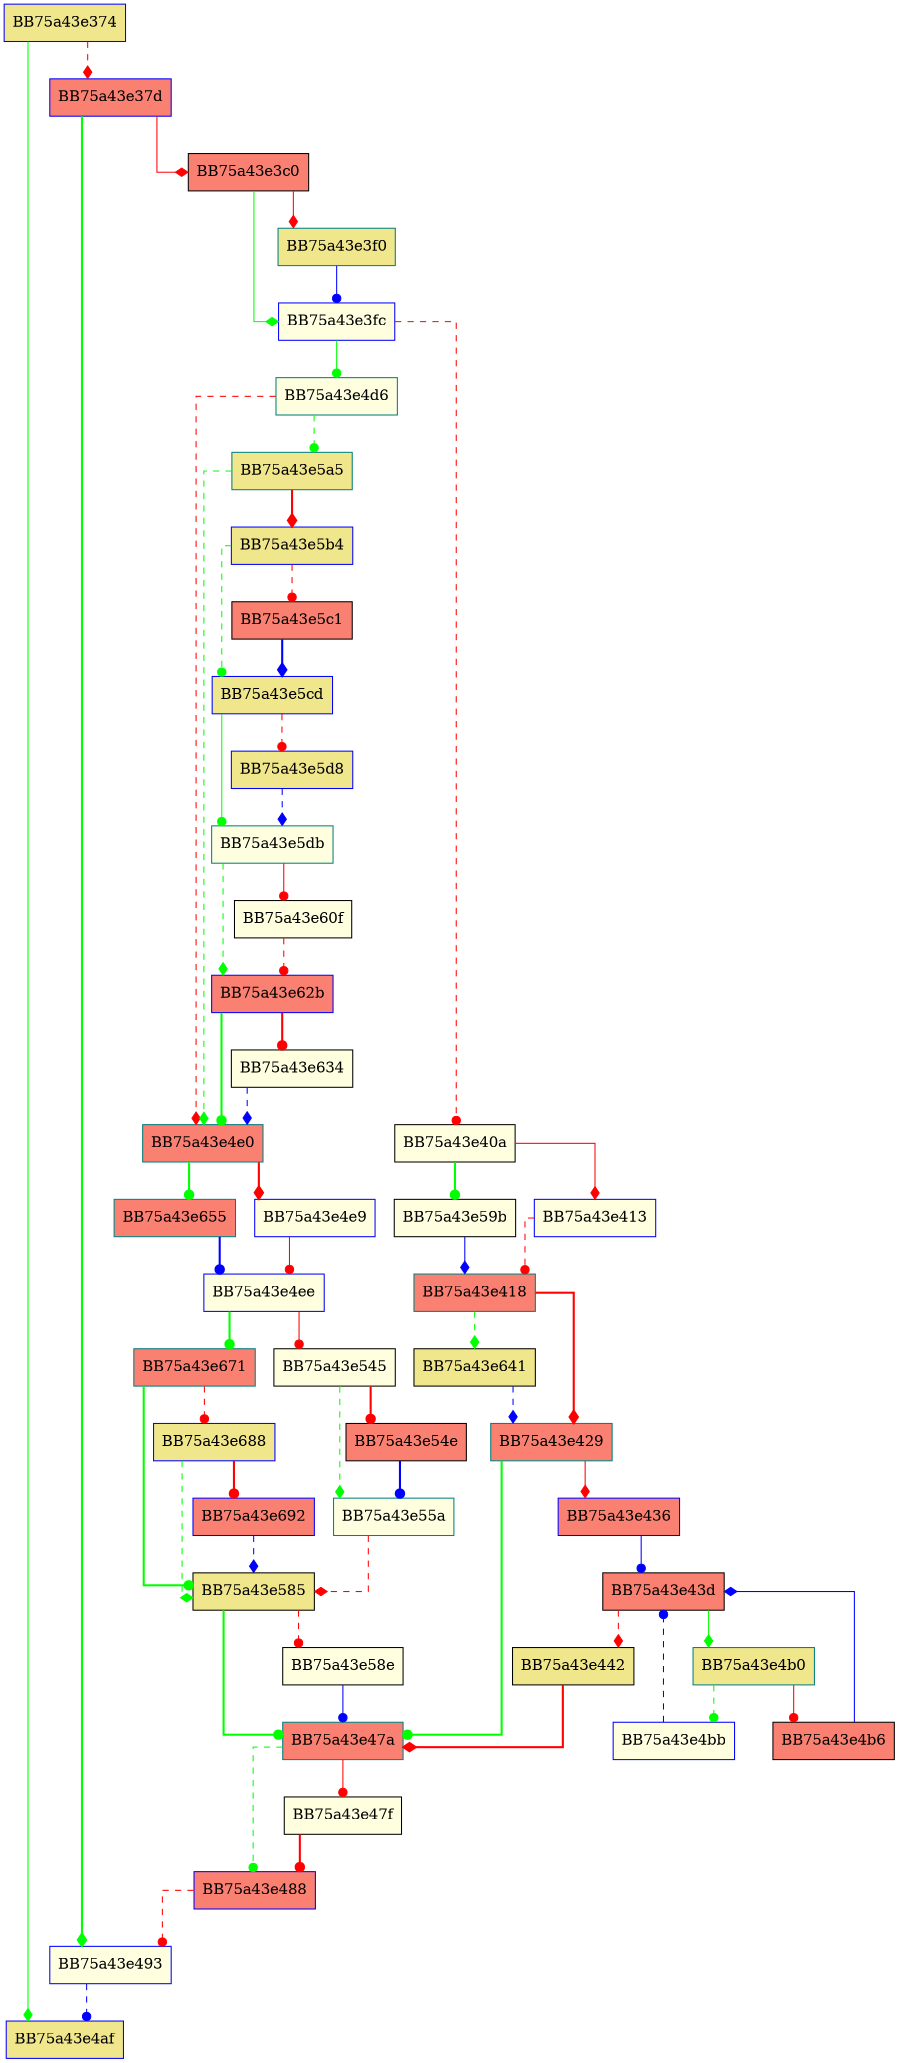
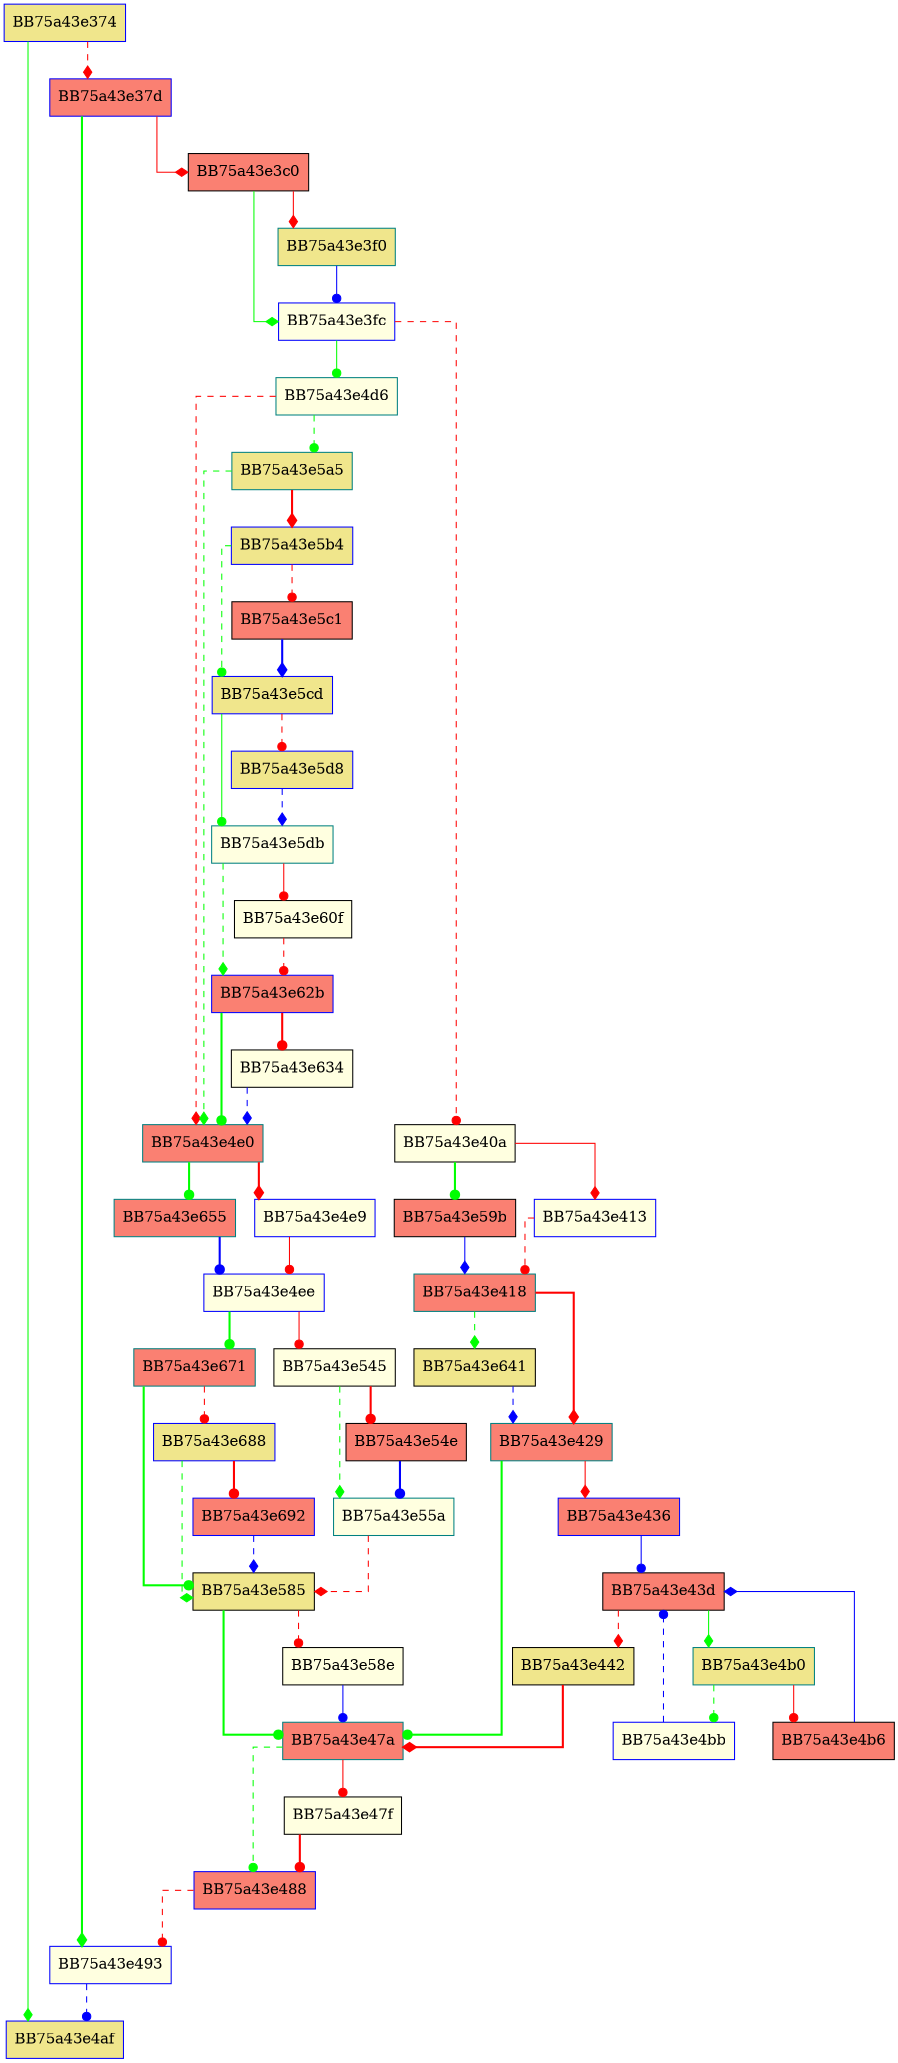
  digraph {
    splines=ortho
    node [color=blue fillcolor=salmon shape=box style=filled]
    edge [arrowhead=dot color=red style=dashed]
    BB75a43e374 [fillcolor=khaki]
    BB75a43e4af [fillcolor=khaki]
    BB75a43e37d
    BB75a43e493 [fillcolor=lightyellow]
    BB75a43e3c0 [color=black]
    BB75a43e3fc [fillcolor=lightyellow]
    BB75a43e3f0 [color=teal fillcolor=khaki]
    BB75a43e4d6 [color=teal fillcolor=lightyellow]
    BB75a43e40a [color=black fillcolor=lightyellow]
    BB75a43e5a5 [color=teal fillcolor=khaki]
    BB75a43e4e0 [color=teal]
-   BB75a43e59b [color=black fillcolor=lightyellow]
+   BB75a43e59b [color=black]
    BB75a43e413 [fillcolor=lightyellow]
    BB75a43e5b4 [fillcolor=khaki]
    BB75a43e655 [color=teal]
    BB75a43e4e9 [fillcolor=lightyellow]
    BB75a43e418 [color=teal]
    BB75a43e641 [color=black fillcolor=khaki]
    BB75a43e429 [color=teal]
    BB75a43e47a [color=teal]
    BB75a43e436
    BB75a43e488
    BB75a43e47f [color=black fillcolor=lightyellow]
    BB75a43e43d [color=black]
    BB75a43e4b0 [color=teal fillcolor=khaki]
    BB75a43e442 [color=black fillcolor=khaki]
    BB75a43e4bb [fillcolor=lightyellow]
    BB75a43e4b6 [color=black]
    BB75a43e5cd [fillcolor=khaki]
    BB75a43e5c1 [color=black]
    BB75a43e4ee [fillcolor=lightyellow]
    BB75a43e671 [color=teal]
    BB75a43e545 [color=black fillcolor=lightyellow]
    BB75a43e585 [color=black fillcolor=khaki]
    BB75a43e688 [fillcolor=khaki]
    BB75a43e55a [color=teal fillcolor=lightyellow]
    BB75a43e54e [color=black]
    BB75a43e58e [color=black fillcolor=lightyellow]
    BB75a43e692
    BB75a43e5db [color=teal fillcolor=lightyellow]
    BB75a43e5d8 [fillcolor=khaki]
    BB75a43e62b
    BB75a43e60f [color=black fillcolor=lightyellow]
    BB75a43e634 [color=black fillcolor=lightyellow]
    BB75a43e374 -> BB75a43e4af [arrowhead=diamond color=green style=solid]
    BB75a43e374 -> BB75a43e37d [arrowhead=diamond]
    BB75a43e37d -> BB75a43e493 [arrowhead=diamond color=green style=bold]
    BB75a43e37d -> BB75a43e3c0 [arrowhead=diamond style=solid]
    BB75a43e493 -> BB75a43e4af [color=blue]
    BB75a43e3c0 -> BB75a43e3fc [arrowhead=diamond color=green style=solid]
    BB75a43e3c0 -> BB75a43e3f0 [arrowhead=diamond style=solid]
    BB75a43e3fc -> BB75a43e4d6 [color=green style=solid]
    BB75a43e3fc -> BB75a43e40a
    BB75a43e3f0 -> BB75a43e3fc [color=blue style=solid]
    BB75a43e4d6 -> BB75a43e5a5 [color=green]
    BB75a43e4d6 -> BB75a43e4e0 [arrowhead=diamond]
    BB75a43e40a -> BB75a43e59b [color=green style=bold]
    BB75a43e40a -> BB75a43e413 [arrowhead=diamond style=solid]
    BB75a43e5a5 -> BB75a43e4e0 [arrowhead=diamond color=green]
    BB75a43e5a5 -> BB75a43e5b4 [arrowhead=diamond style=bold]
    BB75a43e4e0 -> BB75a43e655 [color=green style=bold]
    BB75a43e4e0 -> BB75a43e4e9 [arrowhead=diamond style=bold]
    BB75a43e59b -> BB75a43e418 [arrowhead=diamond color=blue style=solid]
    BB75a43e413 -> BB75a43e418
    BB75a43e5b4 -> BB75a43e5cd [color=green]
    BB75a43e5b4 -> BB75a43e5c1
    BB75a43e655 -> BB75a43e4ee [color=blue style=bold]
    BB75a43e4e9 -> BB75a43e4ee [style=solid]
    BB75a43e418 -> BB75a43e641 [arrowhead=diamond color=green]
    BB75a43e418 -> BB75a43e429 [arrowhead=diamond style=bold]
    BB75a43e641 -> BB75a43e429 [arrowhead=diamond color=blue]
    BB75a43e429 -> BB75a43e47a [color=green style=bold]
    BB75a43e429 -> BB75a43e436 [arrowhead=diamond style=solid]
    BB75a43e47a -> BB75a43e488 [color=green]
    BB75a43e47a -> BB75a43e47f [style=solid]
    BB75a43e436 -> BB75a43e43d [color=blue style=solid]
    BB75a43e488 -> BB75a43e493
    BB75a43e47f -> BB75a43e488 [style=bold]
    BB75a43e43d -> BB75a43e4b0 [arrowhead=diamond color=green style=solid]
    BB75a43e43d -> BB75a43e442 [arrowhead=diamond]
    BB75a43e4b0 -> BB75a43e4bb [color=green]
    BB75a43e4b0 -> BB75a43e4b6 [style=solid]
    BB75a43e442 -> BB75a43e47a [arrowhead=diamond style=bold]
    BB75a43e4bb -> BB75a43e43d [color=blue]
    BB75a43e4b6 -> BB75a43e43d [arrowhead=diamond color=blue style=solid]
    BB75a43e5cd -> BB75a43e5db [color=green style=solid]
    BB75a43e5cd -> BB75a43e5d8
    BB75a43e5c1 -> BB75a43e5cd [arrowhead=diamond color=blue style=bold]
    BB75a43e4ee -> BB75a43e671 [color=green style=bold]
    BB75a43e4ee -> BB75a43e545 [style=solid]
    BB75a43e671 -> BB75a43e585 [color=green style=bold]
    BB75a43e671 -> BB75a43e688
    BB75a43e545 -> BB75a43e55a [arrowhead=diamond color=green]
    BB75a43e545 -> BB75a43e54e [style=bold]
    BB75a43e585 -> BB75a43e47a [color=green style=bold]
    BB75a43e585 -> BB75a43e58e
    BB75a43e688 -> BB75a43e585 [arrowhead=diamond color=green]
    BB75a43e688 -> BB75a43e692 [style=bold]
    BB75a43e55a -> BB75a43e585 [arrowhead=diamond]
    BB75a43e54e -> BB75a43e55a [color=blue style=bold]
    BB75a43e58e -> BB75a43e47a [color=blue style=solid]
    BB75a43e692 -> BB75a43e585 [arrowhead=diamond color=blue]
    BB75a43e5db -> BB75a43e62b [arrowhead=diamond color=green]
    BB75a43e5db -> BB75a43e60f [style=solid]
    BB75a43e5d8 -> BB75a43e5db [arrowhead=diamond color=blue]
    BB75a43e62b -> BB75a43e4e0 [color=green style=bold]
    BB75a43e62b -> BB75a43e634 [style=bold]
    BB75a43e60f -> BB75a43e62b
    BB75a43e634 -> BB75a43e4e0 [arrowhead=diamond color=blue]
  }
